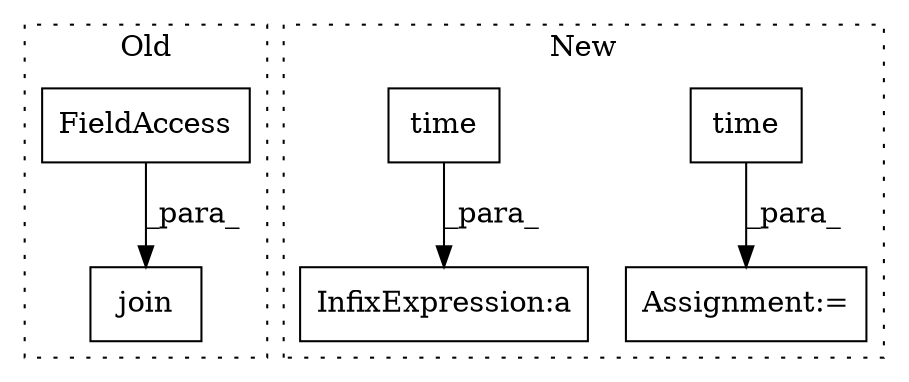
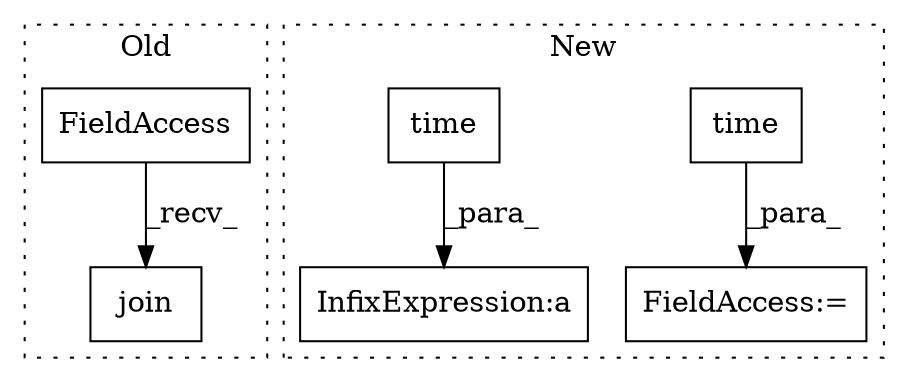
  digraph {
    node [a=32 l=6 shape=box]
    n1 [l="5,1" label=join s="5035,5066"]
    n2 [a=22 l=7 label=FieldAccess s=5027]
    n3 [label=time s=4745]
-   n4 [a=7 l=1 label="Assignment:=" s=4744]
+   n4 [a=7 l=1 label="FieldAccess:=" s=4744]
    n5 [a=27 l=3 label="InfixExpression:a" s=7002]
    n6 [label=time s=6995]
    subgraph cluster_1 {
      label=Old
      style=dotted
      n1
      n2
    }
    subgraph cluster_2 {
      label=New
      style=dotted
      n3
      n4
      n5
      n6
    }
-   n2 -> n1 [label=_para_]
+   n2 -> n1 [label=_recv_]
    n3 -> n4 [label=_para_]
    n6 -> n5 [label=_para_]
  }
